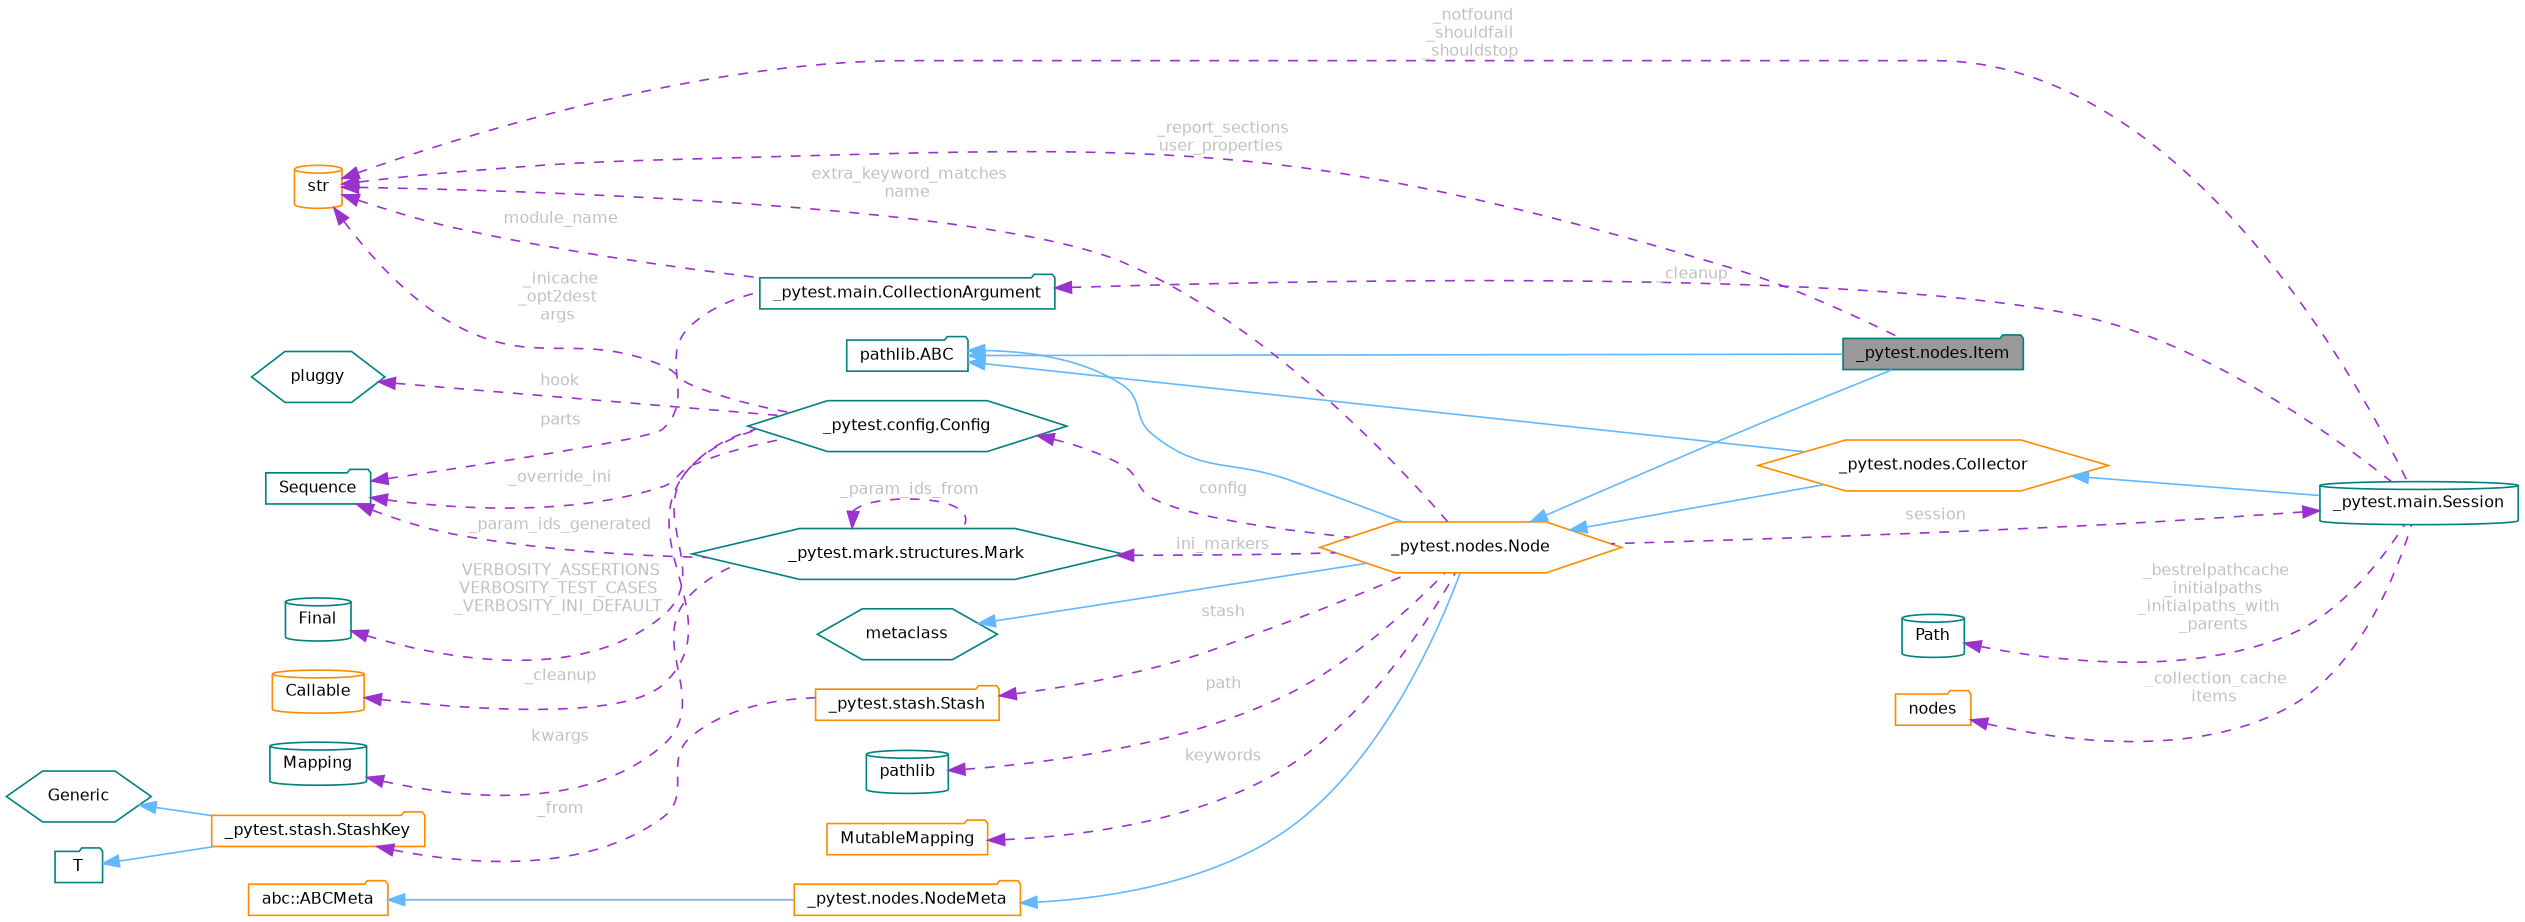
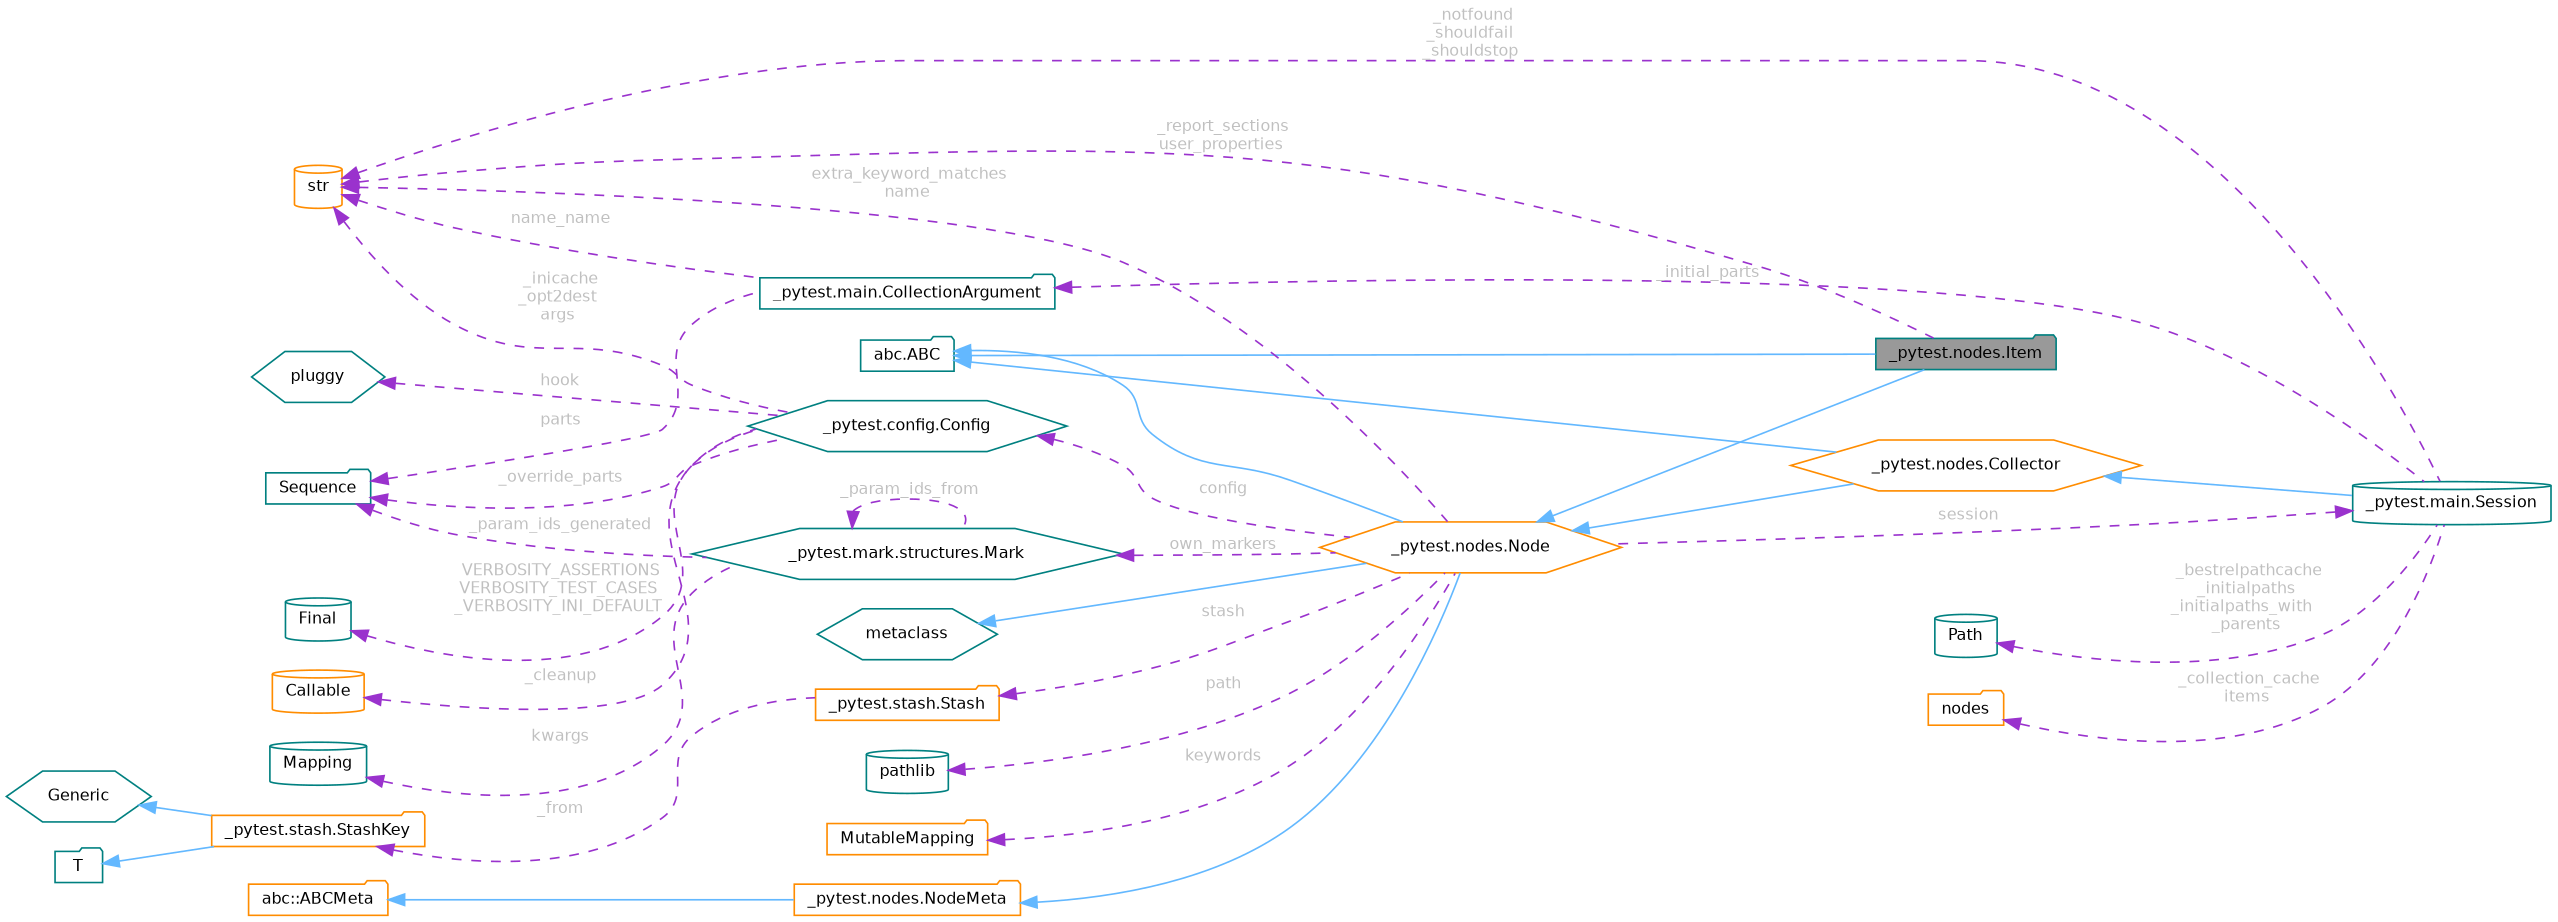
  digraph {
    rankdir=LR
    node [color=teal fillcolor=white fontname=Helvetica fontsize=10 shape=folder style=filled]
    edge [color=darkorchid3 dir=back fontname=Helvetica fontsize=10 labelfontname=Helvetica labelfontsize=10 style=dashed fontcolor=grey]
    n1 [fillcolor=grey60 fontcolor=black height=0.2 label="_pytest.nodes.Item" width=0.4]
    n2 [color=darkorange height=0.2 label="_pytest.nodes.Node" shape=hexagon width=0.4]
    n3 [color=darkorange height=0.2 label="_pytest.nodes.Collector" shape=hexagon width=0.4]
    n4 [height=0.2 label="_pytest.main.Session" shape=cylinder width=0.4]
-   n5 [height=0.2 label="pathlib.ABC" width=0.4]
+   n5 [height=0.2 label="abc.ABC" width=0.4]
    n6 [height=0.2 label=metaclass shape=hexagon width=0.4]
    n7 [color=darkorange height=0.2 label="_pytest.nodes.NodeMeta" width=0.4]
    n8 [color=darkorange height=0.2 label="abc::ABCMeta" width=0.4]
    n9 [color=darkorange height=0.2 label=str shape=cylinder width=0.4]
    n10 [height=0.2 label="_pytest.config.Config" shape=hexagon width=0.4]
    n11 [height=0.2 label="_pytest.main.CollectionArgument" width=0.4]
    n12 [height=0.2 label=Final shape=cylinder width=0.4]
    n13 [height=0.2 label=pluggy shape=hexagon width=0.4]
    n14 [height=0.2 label=Sequence width=0.4]
    n15 [height=0.2 label="_pytest.mark.structures.Mark" shape=hexagon width=0.4]
    n16 [color=darkorange height=0.2 label=Callable shape=cylinder width=0.4]
    n17 [height=0.2 label=Path shape=cylinder width=0.4]
    n18 [color=darkorange height=0.2 label=nodes width=0.4]
    n19 [height=0.2 label=pathlib shape=cylinder width=0.4]
    n20 [color=darkorange height=0.2 label=MutableMapping width=0.4]
    n21 [height=0.2 label=Mapping shape=cylinder width=0.4]
    n22 [color=darkorange height=0.2 label="_pytest.stash.Stash" width=0.4]
    n23 [color=darkorange height=0.2 label="_pytest.stash.StashKey" width=0.4]
    n24 [height=0.2 label=Generic shape=hexagon width=0.4]
    n25 [height=0.2 label=T width=0.4]
    n2 -> n1 [color=steelblue1 style=solid fontcolor=""]
    n2 -> n3 [color=steelblue1 style=solid fontcolor=""]
    n3 -> n4 [color=steelblue1 style=solid fontcolor=""]
    n4 -> n2 [label=" session"]
    n5 -> n1 [color=steelblue1 style=solid fontcolor=""]
    n5 -> n2 [color=steelblue1 style=solid fontcolor=""]
    n5 -> n3 [color=steelblue1 style=solid fontcolor=""]
    n6 -> n2 [color=steelblue1 style=solid fontcolor=""]
    n7 -> n2 [color=steelblue1 style=solid fontcolor=""]
    n8 -> n7 [color=steelblue1 style=solid fontcolor=""]
    n9 -> n1 [label=" _report_sections\nuser_properties"]
    n9 -> n2 [label=" extra_keyword_matches\nname"]
    n9 -> n4 [label=" _notfound\n_shouldfail\n_shouldstop"]
    n9 -> n10 [label=" _inicache\n_opt2dest\nargs"]
-   n9 -> n11 [label=" module_name"]
+   n9 -> n11 [label=" name_name"]
    n10 -> n2 [label=" config"]
-   n11 -> n4 [label=" _cleanup"]
+   n11 -> n4 [label=" _initial_parts"]
    n12 -> n10 [label=" VERBOSITY_ASSERTIONS\nVERBOSITY_TEST_CASES\n_VERBOSITY_INI_DEFAULT"]
    n13 -> n10 [label=" hook"]
-   n14 -> n10 [label=" _override_ini"]
+   n14 -> n10 [label=" _override_parts"]
    n14 -> n11 [label=" parts"]
    n14 -> n15 [label=" _param_ids_generated"]
-   n15 -> n2 [label=" ini_markers"]
+   n15 -> n2 [label=" own_markers"]
    n15 -> n15 [label=" _param_ids_from"]
    n16 -> n10 [label=" _cleanup"]
    n17 -> n4 [label=" _bestrelpathcache\n_initialpaths\n_initialpaths_with\l_parents"]
    n18 -> n4 [label=" _collection_cache\nitems"]
    n19 -> n2 [label=" path"]
    n20 -> n2 [label=" keywords"]
    n21 -> n15 [label=" kwargs"]
    n22 -> n2 [label=" stash"]
    n23 -> n22 [label=" _from"]
    n24 -> n23 [color=steelblue1 style=solid fontcolor=""]
    n25 -> n23 [color=steelblue1 style=solid fontcolor=""]
  }
